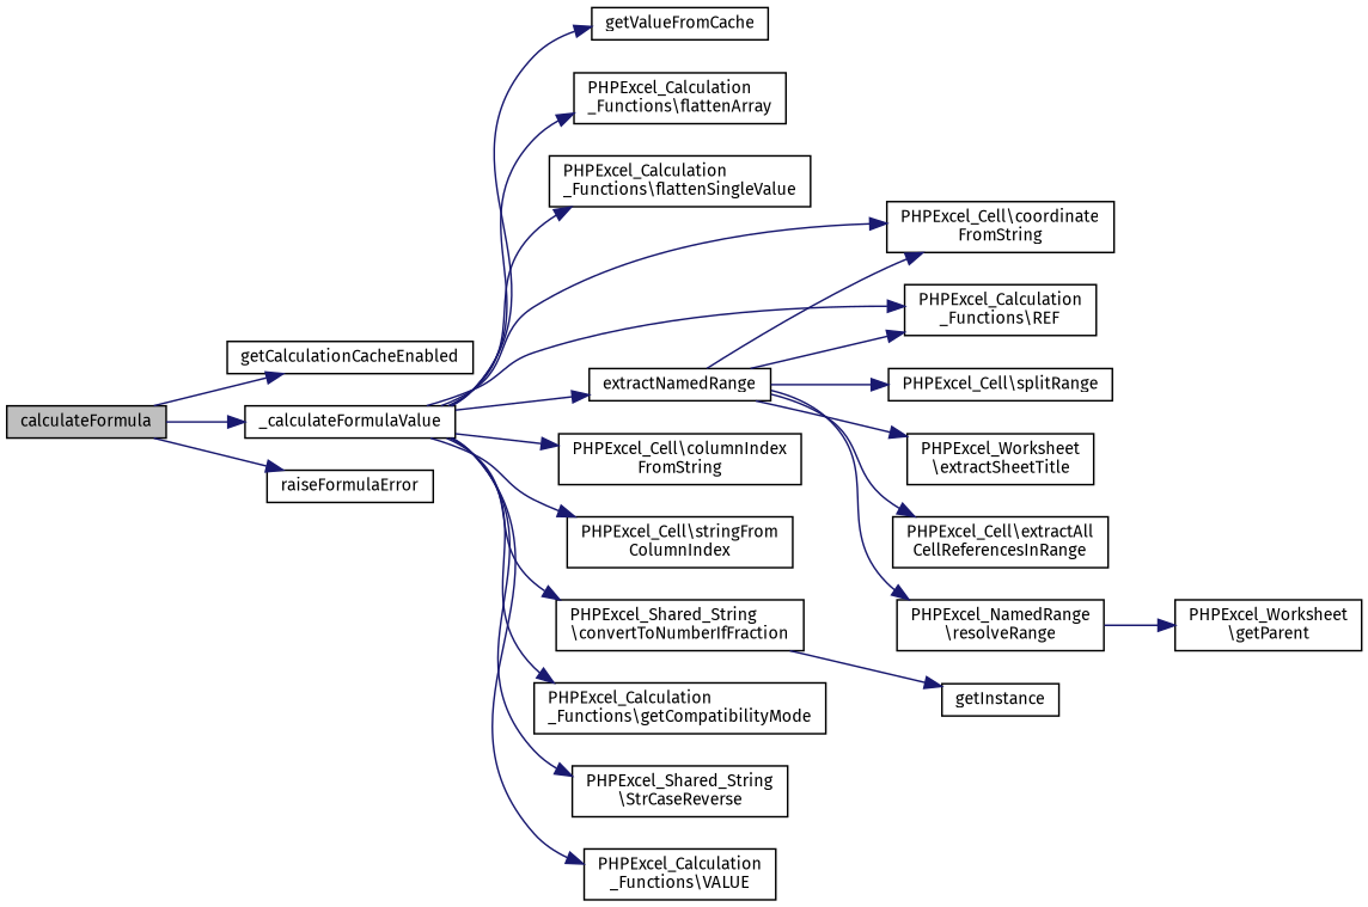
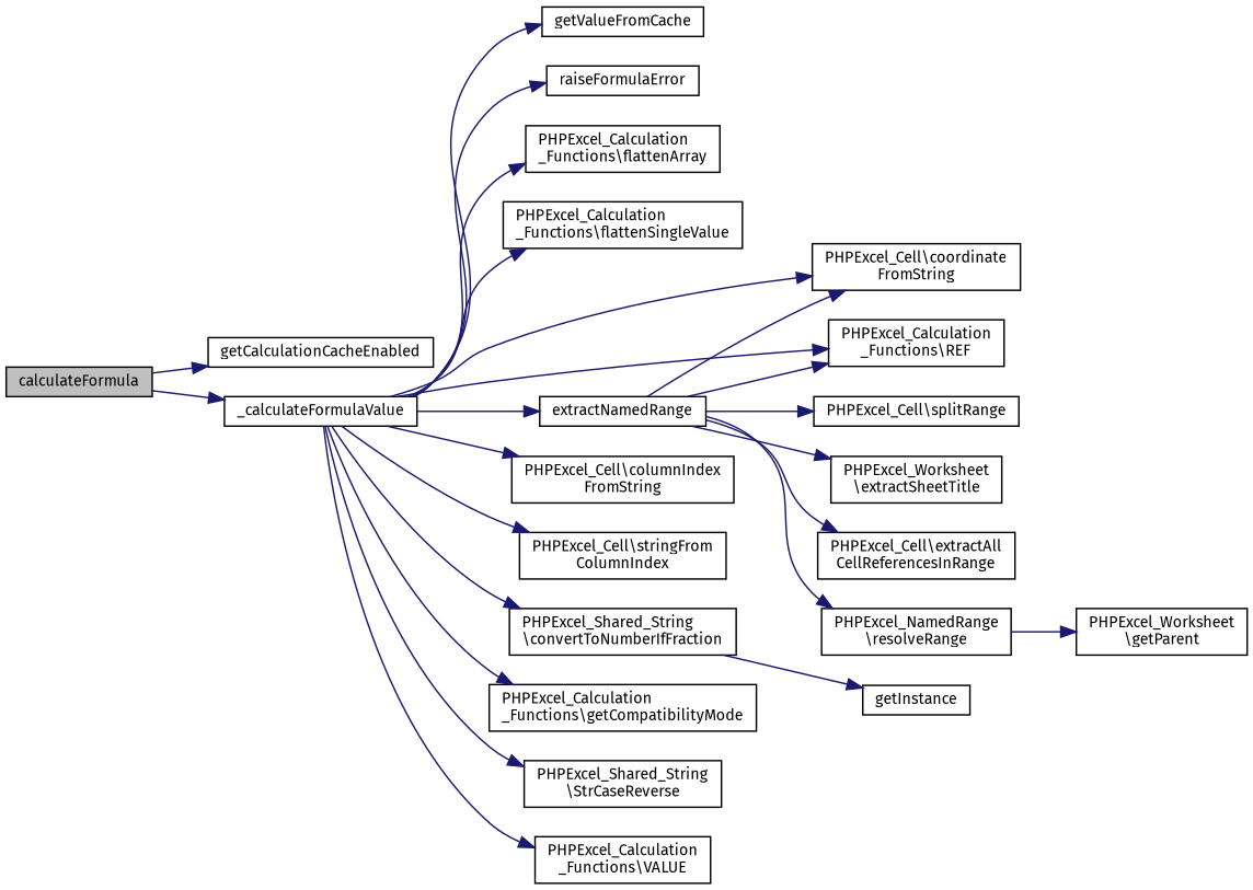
  digraph {
    fontname="Fira Sans"
    rankdir=LR
    node [color=black fillcolor=white fontname="Fira Sans" fontsize=10 shape=record style=filled]
    edge [color=midnightblue fontname="Fira Sans" fontsize=10 labelfontname=Helvetica labelfontsize=10 style=solid]
    n1 [fillcolor=grey75 fontcolor=black height=0.2 label=calculateFormula width=0.4]
    n2 [height=0.2 label=getCalculationCacheEnabled width=0.4]
    n3 [height=0.2 label=_calculateFormulaValue width=0.4]
    n4 [height=0.2 label=getValueFromCache width=0.4]
    n5 [height=0.2 label=raiseFormulaError width=0.4]
    n6 [height=0.2 label="PHPExcel_Calculation\l_Functions\\flattenArray" width=0.4]
    n7 [height=0.2 label="PHPExcel_Calculation\l_Functions\\flattenSingleValue" width=0.4]
    n8 [height=0.2 label="PHPExcel_Cell\\coordinate\lFromString" width=0.4]
    n9 [height=0.2 label="PHPExcel_Cell\\columnIndex\lFromString" width=0.4]
    n10 [height=0.2 label="PHPExcel_Cell\\stringFrom\lColumnIndex" width=0.4]
    n11 [height=0.2 label="PHPExcel_Calculation\l_Functions\\REF" width=0.4]
    n12 [height=0.2 label=extractNamedRange width=0.4]
    n13 [height=0.2 label="PHPExcel_Shared_String\l\\convertToNumberIfFraction" width=0.4]
    n14 [height=0.2 label="PHPExcel_Calculation\l_Functions\\getCompatibilityMode" width=0.4]
    n15 [height=0.2 label="PHPExcel_Shared_String\l\\StrCaseReverse" width=0.4]
    n16 [height=0.2 label="PHPExcel_Calculation\l_Functions\\VALUE" width=0.4]
    n17 [height=0.2 label="PHPExcel_Worksheet\l\\extractSheetTitle" width=0.4]
    n18 [height=0.2 label="PHPExcel_Cell\\extractAll\lCellReferencesInRange" width=0.4]
    n19 [height=0.2 label="PHPExcel_NamedRange\l\\resolveRange" width=0.4]
    n20 [height=0.2 label="PHPExcel_Cell\\splitRange" width=0.4]
    n21 [height=0.2 label=getInstance width=0.4]
    n22 [height=0.2 label="PHPExcel_Worksheet\l\\getParent" width=0.4]
    n1 -> n2
    n1 -> n3
    n3 -> n4
-   n1 -> n5
+   n3 -> n5
    n3 -> n6
    n3 -> n7
    n3 -> n8
    n3 -> n9
    n3 -> n10
    n3 -> n11
    n3 -> n12
    n3 -> n13
    n3 -> n14
    n3 -> n15
    n3 -> n16
    n12 -> n8
    n12 -> n11
    n12 -> n17
    n12 -> n18
    n12 -> n19
    n12 -> n20
    n13 -> n21
    n19 -> n22
  }
